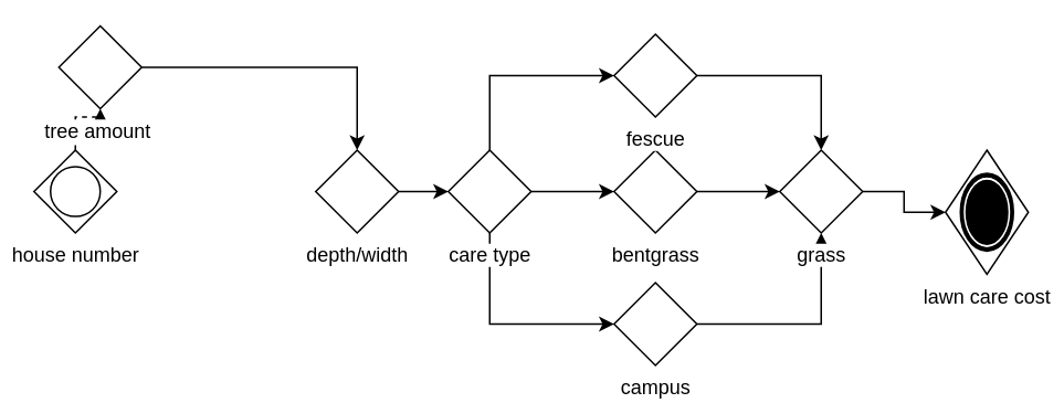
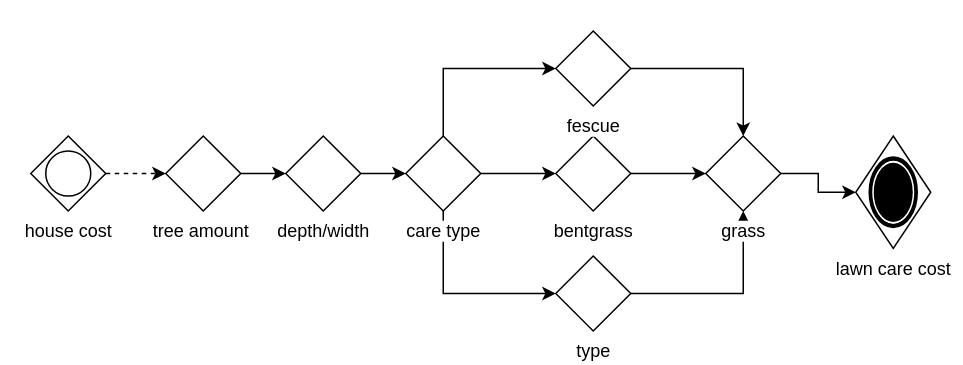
  <mxCell id="0" />
  <mxCell id="1" parent="0" />
  <mxCell id="2" value="" style="edgeStyle=orthogonalEdgeStyle;rounded=0;orthogonalLoop=1;jettySize=auto;html=1;dashed=1;" parent="1" source="3" target="9" edge="1"><mxGeometry relative="1" as="geometry" /></mxCell>
- <mxCell id="3" value="house number" style="points=[[0.25,0.25,0],[0.5,0,0],[0.75,0.25,0],[1,0.5,0],[0.75,0.75,0],[0.5,1,0],[0.25,0.75,0],[0,0.5,0]];shape=mxgraph.bpmn.gateway2;html=1;verticalLabelPosition=bottom;labelBackgroundColor=#ffffff;verticalAlign=top;align=center;perimeter=rhombusPerimeter;outlineConnect=0;outline=standard;symbol=general;" parent="1" vertex="1"><mxGeometry x="20" y="90" width="50" height="50" as="geometry" /></mxCell>
+ <mxCell id="3" value="house cost" style="points=[[0.25,0.25,0],[0.5,0,0],[0.75,0.25,0],[1,0.5,0],[0.75,0.75,0],[0.5,1,0],[0.25,0.75,0],[0,0.5,0]];shape=mxgraph.bpmn.gateway2;html=1;verticalLabelPosition=bottom;labelBackgroundColor=#ffffff;verticalAlign=top;align=center;perimeter=rhombusPerimeter;outlineConnect=0;outline=standard;symbol=general;" parent="1" vertex="1"><mxGeometry x="20" y="90" width="50" height="50" as="geometry" /></mxCell>
  <mxCell id="4" value="" style="edgeStyle=orthogonalEdgeStyle;rounded=0;orthogonalLoop=1;jettySize=auto;html=1;" parent="1" source="7" target="13" edge="1"><mxGeometry relative="1" as="geometry"><Array as="points"><mxPoint x="295" y="195" /></Array></mxGeometry></mxCell>
  <mxCell id="5" value="" style="edgeStyle=orthogonalEdgeStyle;rounded=0;orthogonalLoop=1;jettySize=auto;html=1;" parent="1" source="7" target="15" edge="1"><mxGeometry relative="1" as="geometry" /></mxCell>
  <mxCell id="6" value="" style="edgeStyle=orthogonalEdgeStyle;rounded=0;orthogonalLoop=1;jettySize=auto;html=1;" parent="1" source="7" target="17" edge="1"><mxGeometry relative="1" as="geometry"><Array as="points"><mxPoint x="295" y="45" /></Array></mxGeometry></mxCell>
  <mxCell id="7" value="care type" style="points=[[0.25,0.25,0],[0.5,0,0],[0.75,0.25,0],[1,0.5,0],[0.75,0.75,0],[0.5,1,0],[0.25,0.75,0],[0,0.5,0]];shape=mxgraph.bpmn.gateway2;html=1;verticalLabelPosition=bottom;labelBackgroundColor=#ffffff;verticalAlign=top;align=center;perimeter=rhombusPerimeter;outlineConnect=0;outline=none;symbol=none;" parent="1" vertex="1"><mxGeometry x="270" y="90" width="50" height="50" as="geometry" /></mxCell>
  <mxCell id="8" value="" style="edgeStyle=orthogonalEdgeStyle;rounded=0;orthogonalLoop=1;jettySize=auto;html=1;" edge="1" parent="1" source="9" target="11"><mxGeometry relative="1" as="geometry" /></mxCell>
- <mxCell id="9" value="tree amount&amp;nbsp;" style="points=[[0.25,0.25,0],[0.5,0,0],[0.75,0.25,0],[1,0.5,0],[0.75,0.75,0],[0.5,1,0],[0.25,0.75,0],[0,0.5,0]];shape=mxgraph.bpmn.gateway2;html=1;verticalLabelPosition=bottom;labelBackgroundColor=#ffffff;verticalAlign=top;align=center;perimeter=rhombusPerimeter;outlineConnect=0;outline=none;symbol=none;" parent="1" vertex="1"><mxGeometry x="35" y="15" width="50" height="50" as="geometry" /></mxCell>
+ <mxCell id="9" value="tree amount&amp;nbsp;" style="points=[[0.25,0.25,0],[0.5,0,0],[0.75,0.25,0],[1,0.5,0],[0.75,0.75,0],[0.5,1,0],[0.25,0.75,0],[0,0.5,0]];shape=mxgraph.bpmn.gateway2;html=1;verticalLabelPosition=bottom;labelBackgroundColor=#ffffff;verticalAlign=top;align=center;perimeter=rhombusPerimeter;outlineConnect=0;outline=none;symbol=none;" parent="1" vertex="1"><mxGeometry x="110" y="90" width="50" height="50" as="geometry" /></mxCell>
  <mxCell id="10" value="" style="edgeStyle=orthogonalEdgeStyle;rounded=0;orthogonalLoop=1;jettySize=auto;html=1;" edge="1" parent="1" source="11" target="7"><mxGeometry relative="1" as="geometry" /></mxCell>
  <mxCell id="11" value="depth/width" style="points=[[0.25,0.25,0],[0.5,0,0],[0.75,0.25,0],[1,0.5,0],[0.75,0.75,0],[0.5,1,0],[0.25,0.75,0],[0,0.5,0]];shape=mxgraph.bpmn.gateway2;html=1;verticalLabelPosition=bottom;labelBackgroundColor=#ffffff;verticalAlign=top;align=center;perimeter=rhombusPerimeter;outlineConnect=0;outline=none;symbol=none;" parent="1" vertex="1"><mxGeometry x="190" y="90" width="50" height="50" as="geometry" /></mxCell>
  <mxCell id="12" style="edgeStyle=orthogonalEdgeStyle;rounded=0;orthogonalLoop=1;jettySize=auto;html=1;exitX=1;exitY=0.5;exitDx=0;exitDy=0;exitPerimeter=0;" edge="1" parent="1" source="13" target="19"><mxGeometry relative="1" as="geometry" /></mxCell>
- <mxCell id="13" value="campus" style="points=[[0.25,0.25,0],[0.5,0,0],[0.75,0.25,0],[1,0.5,0],[0.75,0.75,0],[0.5,1,0],[0.25,0.75,0],[0,0.5,0]];shape=mxgraph.bpmn.gateway2;html=1;verticalLabelPosition=bottom;labelBackgroundColor=#ffffff;verticalAlign=top;align=center;perimeter=rhombusPerimeter;outlineConnect=0;outline=none;symbol=none;" parent="1" vertex="1"><mxGeometry x="370" y="170" width="50" height="50" as="geometry" /></mxCell>
+ <mxCell id="13" value="type" style="points=[[0.25,0.25,0],[0.5,0,0],[0.75,0.25,0],[1,0.5,0],[0.75,0.75,0],[0.5,1,0],[0.25,0.75,0],[0,0.5,0]];shape=mxgraph.bpmn.gateway2;html=1;verticalLabelPosition=bottom;labelBackgroundColor=#ffffff;verticalAlign=top;align=center;perimeter=rhombusPerimeter;outlineConnect=0;outline=none;symbol=none;" parent="1" vertex="1"><mxGeometry x="370" y="170" width="50" height="50" as="geometry" /></mxCell>
  <mxCell id="14" value="" style="edgeStyle=orthogonalEdgeStyle;rounded=0;orthogonalLoop=1;jettySize=auto;html=1;" edge="1" parent="1" source="15" target="19"><mxGeometry relative="1" as="geometry" /></mxCell>
  <mxCell id="15" value="bentgrass" style="points=[[0.25,0.25,0],[0.5,0,0],[0.75,0.25,0],[1,0.5,0],[0.75,0.75,0],[0.5,1,0],[0.25,0.75,0],[0,0.5,0]];shape=mxgraph.bpmn.gateway2;html=1;verticalLabelPosition=bottom;labelBackgroundColor=#ffffff;verticalAlign=top;align=center;perimeter=rhombusPerimeter;outlineConnect=0;outline=none;symbol=none;" parent="1" vertex="1"><mxGeometry x="370" y="90" width="50" height="50" as="geometry" /></mxCell>
  <mxCell id="16" style="edgeStyle=orthogonalEdgeStyle;rounded=0;orthogonalLoop=1;jettySize=auto;html=1;exitX=1;exitY=0.5;exitDx=0;exitDy=0;exitPerimeter=0;entryX=0.5;entryY=0;entryDx=0;entryDy=0;entryPerimeter=0;" edge="1" parent="1" source="17" target="19"><mxGeometry relative="1" as="geometry" /></mxCell>
  <mxCell id="17" value="fescue" style="points=[[0.25,0.25,0],[0.5,0,0],[0.75,0.25,0],[1,0.5,0],[0.75,0.75,0],[0.5,1,0],[0.25,0.75,0],[0,0.5,0]];shape=mxgraph.bpmn.gateway2;html=1;verticalLabelPosition=bottom;labelBackgroundColor=#ffffff;verticalAlign=top;align=center;perimeter=rhombusPerimeter;outlineConnect=0;outline=none;symbol=none;" parent="1" vertex="1"><mxGeometry x="370" y="20" width="50" height="50" as="geometry" /></mxCell>
  <mxCell id="18" value="" style="edgeStyle=orthogonalEdgeStyle;rounded=0;orthogonalLoop=1;jettySize=auto;html=1;" edge="1" parent="1" source="19" target="20"><mxGeometry relative="1" as="geometry" /></mxCell>
  <mxCell id="19" value="grass" style="points=[[0.25,0.25,0],[0.5,0,0],[0.75,0.25,0],[1,0.5,0],[0.75,0.75,0],[0.5,1,0],[0.25,0.75,0],[0,0.5,0]];shape=mxgraph.bpmn.gateway2;html=1;verticalLabelPosition=bottom;labelBackgroundColor=#ffffff;verticalAlign=top;align=center;perimeter=rhombusPerimeter;outlineConnect=0;outline=none;symbol=none;" vertex="1" parent="1"><mxGeometry x="470" y="90" width="50" height="50" as="geometry" /></mxCell>
  <mxCell id="20" value="lawn care cost" style="points=[[0.25,0.25,0],[0.5,0,0],[0.75,0.25,0],[1,0.5,0],[0.75,0.75,0],[0.5,1,0],[0.25,0.75,0],[0,0.5,0]];shape=mxgraph.bpmn.gateway2;html=1;verticalLabelPosition=bottom;labelBackgroundColor=#ffffff;verticalAlign=top;align=center;perimeter=rhombusPerimeter;outlineConnect=0;outline=end;symbol=terminate;" vertex="1" parent="1"><mxGeometry x="570" y="90" width="50" height="75" as="geometry" /></mxCell>
